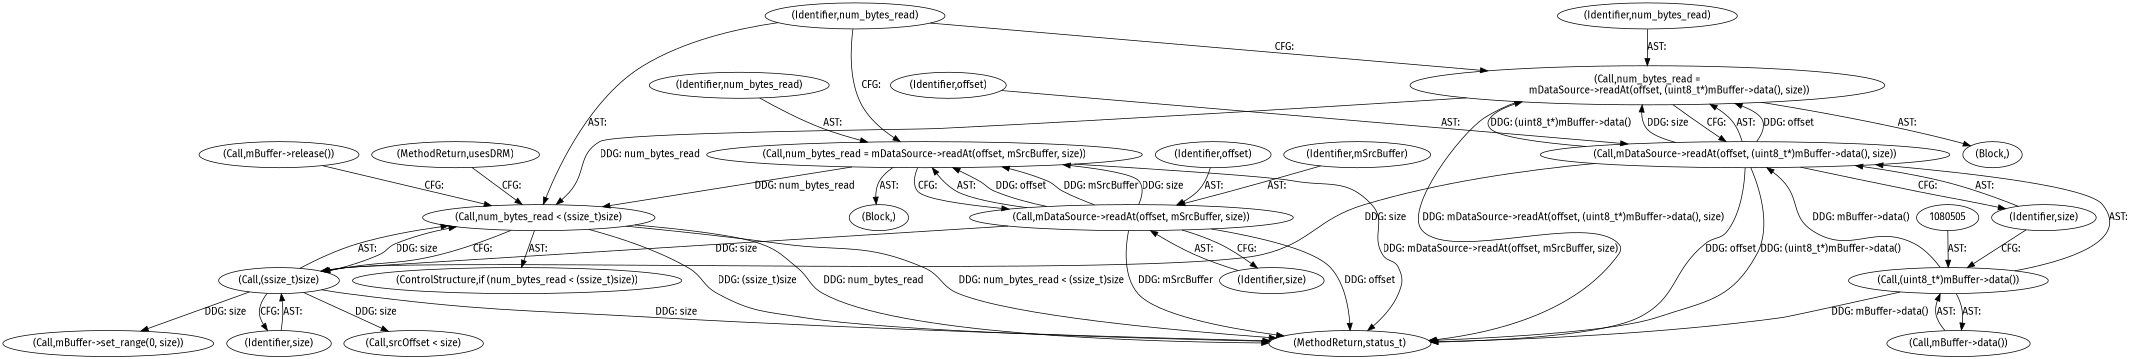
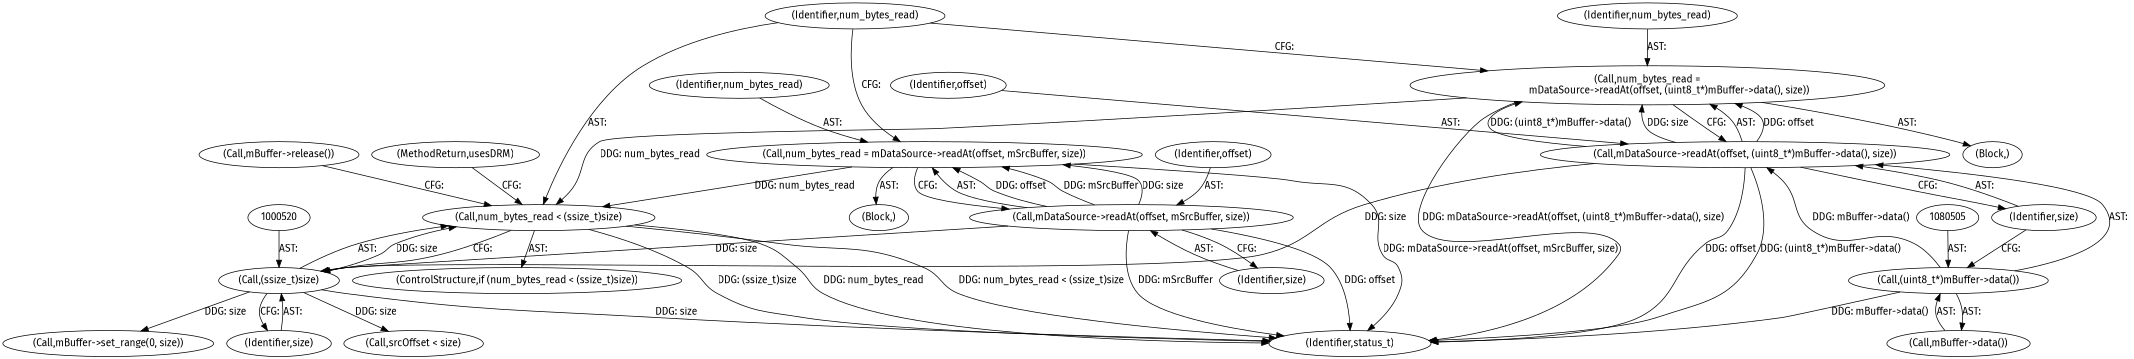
  digraph {
    fontname="Fira Sans"
    node [fontname="Fira Sans"]
    edge [fontname="Fira Sans"]
    n1 [label="(Call,num_bytes_read < (ssize_t)size)"]
    n2 [label="(Call,(ssize_t)size)"]
    n3 [label="(ControlStructure,if (num_bytes_read < (ssize_t)size))"]
-   n4 [label="(MethodReturn,status_t)"]
+   n4 [label="(Identifier,status_t)"]
    n5 [label="(Call,mBuffer->set_range(0, size))"]
    n6 [label="(Identifier,size)"]
    n7 [label="(Call,srcOffset < size)"]
    n8 [label="(Call,num_bytes_read = mDataSource->readAt(offset, mSrcBuffer, size))"]
    n9 [label="(Call,mDataSource->readAt(offset, mSrcBuffer, size))"]
    n10 [label="(Block,)"]
    n11 [label="(Identifier,size)"]
    n12 [label="(Call,num_bytes_read =\n                mDataSource->readAt(offset, (uint8_t*)mBuffer->data(), size))"]
    n13 [label="(Call,mDataSource->readAt(offset, (uint8_t*)mBuffer->data(), size))"]
    n14 [label="(Block,)"]
    n15 [label="(Identifier,size)"]
    n16 [label="(Call,(uint8_t*)mBuffer->data())"]
    n17 [label="(Call,mBuffer->data())"]
    n18 [label="(Identifier,num_bytes_read)"]
    n19 [label="(Identifier,offset)"]
    n20 [label="(Call,mBuffer->release())"]
    n21 [label="(Identifier,offset)"]
    n22 [label="(Identifier,num_bytes_read)"]
    n23 [label="(Identifier,num_bytes_read)"]
    n24 [label="(MethodReturn,usesDRM)"]
-   n25 [label="(Identifier,mSrcBuffer)"]
    n26 [label=1080505]
+   1000520
    n1 -> n2 [label="CFG: "]
    n1 -> n3 [label="AST: "]
    n1 -> n4 [label="DDG: (ssize_t)size"]
    n1 -> n4 [label="DDG: num_bytes_read"]
    n1 -> n4 [label="DDG: num_bytes_read < (ssize_t)size"]
    n2 -> n1 [label="AST: "]
    n2 -> n1 [label="DDG: size"]
    n2 -> n4 [label="DDG: size"]
    n2 -> n5 [label="DDG: size"]
    n2 -> n6 [label="CFG: "]
    n2 -> n7 [label="DDG: size"]
    n6 -> n2 [label="AST: "]
    n8 -> n1 [label="DDG: num_bytes_read"]
    n8 -> n4 [label="DDG: mDataSource->readAt(offset, mSrcBuffer, size)"]
    n8 -> n9 [label="CFG: "]
    n8 -> n10 [label="AST: "]
    n9 -> n2 [label="DDG: size"]
    n9 -> n4 [label="DDG: offset"]
    n9 -> n4 [label="DDG: mSrcBuffer"]
    n9 -> n8 [label="AST: "]
    n9 -> n8 [label="DDG: offset"]
    n9 -> n8 [label="DDG: mSrcBuffer"]
    n9 -> n8 [label="DDG: size"]
    n9 -> n11 [label="CFG: "]
    n11 -> n9 [label="AST: "]
    n12 -> n1 [label="DDG: num_bytes_read"]
    n12 -> n4 [label="DDG: mDataSource->readAt(offset, (uint8_t*)mBuffer->data(), size)"]
    n12 -> n13 [label="CFG: "]
    n12 -> n14 [label="AST: "]
    n13 -> n2 [label="DDG: size"]
    n13 -> n4 [label="DDG: offset"]
    n13 -> n4 [label="DDG: (uint8_t*)mBuffer->data()"]
    n13 -> n12 [label="AST: "]
    n13 -> n12 [label="DDG: offset"]
    n13 -> n12 [label="DDG: (uint8_t*)mBuffer->data()"]
    n13 -> n12 [label="DDG: size"]
    n13 -> n15 [label="CFG: "]
    n15 -> n13 [label="AST: "]
    n15 -> n16 [label="CFG: "]
    n16 -> n4 [label="DDG: mBuffer->data()"]
    n16 -> n13 [label="AST: "]
    n16 -> n13 [label="DDG: mBuffer->data()"]
    n16 -> n17 [label="AST: "]
    n17 -> n16 [label="AST: "]
    n18 -> n1 [label="AST: "]
    n18 -> n8 [label="CFG: "]
    n18 -> n12 [label="CFG: "]
    n19 -> n9 [label="AST: "]
    n20 -> n1 [label="CFG: "]
    n21 -> n13 [label="AST: "]
    n22 -> n8 [label="AST: "]
    n23 -> n12 [label="AST: "]
    n24 -> n1 [label="CFG: "]
-   n25 -> n9 [label="AST: "]
    n26 -> n16 [label="AST: "]
+   1000520 -> n2 [label="AST: "]
  }
